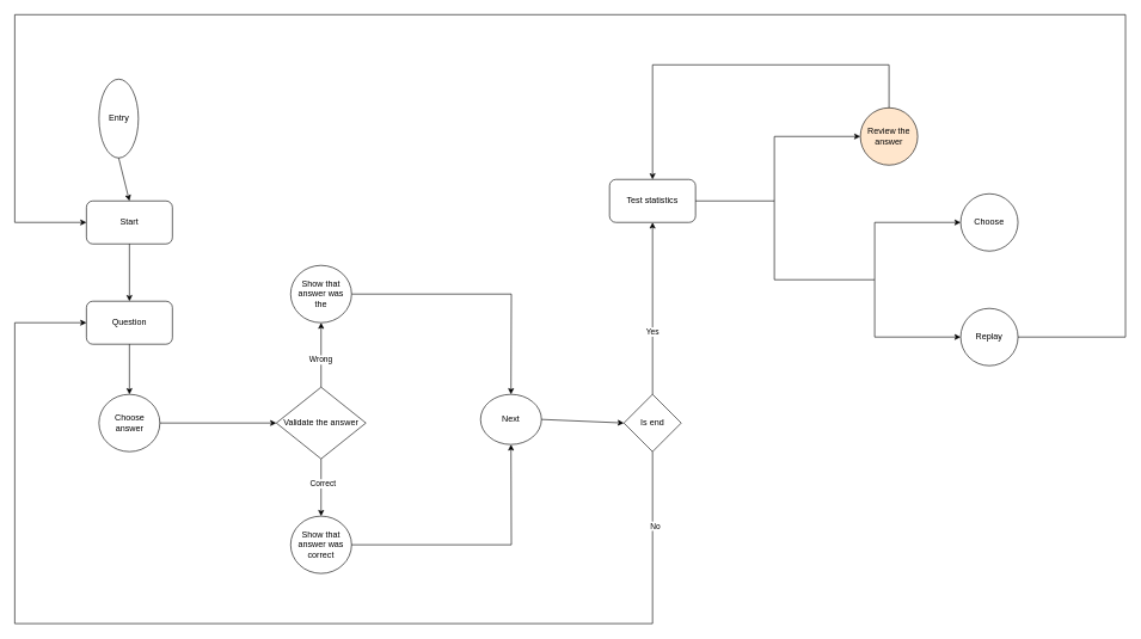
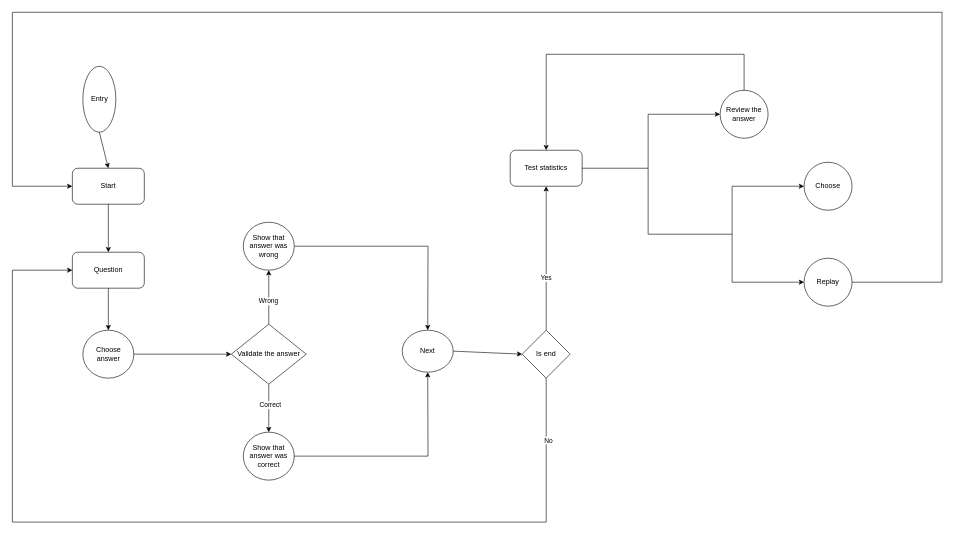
  <mxCell id="0" />
  <mxCell id="1" parent="0" />
  <mxCell id="2" value="Entry" style="ellipse;whiteSpace=wrap;html=1;" vertex="1" parent="1"><mxGeometry x="137.5" y="110" width="55" height="110" as="geometry" /></mxCell>
  <mxCell id="3" value="Start" style="rounded=1;whiteSpace=wrap;html=1;" vertex="1" parent="1"><mxGeometry x="120" y="280" width="120" height="60" as="geometry" /></mxCell>
  <mxCell id="4" value="" style="endArrow=classic;html=1;rounded=0;exitX=0.5;exitY=1;exitDx=0;exitDy=0;entryX=0.5;entryY=0;entryDx=0;entryDy=0;" edge="1" parent="1" source="2" target="3"><mxGeometry width="50" height="50" relative="1" as="geometry"><mxPoint x="390" y="410" as="sourcePoint" /><mxPoint x="440" y="360" as="targetPoint" /></mxGeometry></mxCell>
  <mxCell id="5" value="" style="endArrow=classic;html=1;rounded=0;exitX=0.5;exitY=1;exitDx=0;exitDy=0;entryX=0.5;entryY=0;entryDx=0;entryDy=0;" edge="1" parent="1" source="12" target="17"><mxGeometry width="50" height="50" relative="1" as="geometry"><mxPoint x="424.5" y="640" as="sourcePoint" /><mxPoint x="447.5" y="720" as="targetPoint" /></mxGeometry></mxCell>
  <mxCell id="6" value="Correct" style="edgeLabel;html=1;align=center;verticalAlign=middle;resizable=0;points=[];" vertex="1" connectable="0" parent="5"><mxGeometry x="-0.161" y="2" relative="1" as="geometry"><mxPoint as="offset" /></mxGeometry></mxCell>
  <mxCell id="7" value="" style="endArrow=classic;html=1;rounded=0;exitX=0.5;exitY=0;exitDx=0;exitDy=0;entryX=0.5;entryY=1;entryDx=0;entryDy=0;" edge="1" parent="1" source="12" target="16"><mxGeometry width="50" height="50" relative="1" as="geometry"><mxPoint x="430" y="480" as="sourcePoint" /><mxPoint x="447.5" y="450" as="targetPoint" /></mxGeometry></mxCell>
  <mxCell id="8" value="Wrong" style="edgeLabel;html=1;align=center;verticalAlign=middle;resizable=0;points=[];" vertex="1" connectable="0" parent="7"><mxGeometry x="-0.103" y="1" relative="1" as="geometry"><mxPoint y="1" as="offset" /></mxGeometry></mxCell>
  <mxCell id="9" value="Question" style="rounded=1;whiteSpace=wrap;html=1;" vertex="1" parent="1"><mxGeometry x="120" y="420" width="120" height="60" as="geometry" /></mxCell>
  <mxCell id="10" value="" style="endArrow=classic;html=1;rounded=0;exitX=0.5;exitY=1;exitDx=0;exitDy=0;entryX=0.5;entryY=0;entryDx=0;entryDy=0;" edge="1" parent="1" source="3" target="9"><mxGeometry width="50" height="50" relative="1" as="geometry"><mxPoint x="390" y="510" as="sourcePoint" /><mxPoint x="440" y="460" as="targetPoint" /></mxGeometry></mxCell>
  <mxCell id="11" value="" style="endArrow=classic;html=1;rounded=0;exitX=0.5;exitY=1;exitDx=0;exitDy=0;entryX=0.5;entryY=0;entryDx=0;entryDy=0;" edge="1" parent="1" source="9" target="13"><mxGeometry width="50" height="50" relative="1" as="geometry"><mxPoint x="390" y="510" as="sourcePoint" /><mxPoint x="180" y="550" as="targetPoint" /></mxGeometry></mxCell>
  <mxCell id="12" value="Validate the answer" style="rhombus;whiteSpace=wrap;html=1;" vertex="1" parent="1"><mxGeometry x="385" y="540" width="125" height="100" as="geometry" /></mxCell>
  <mxCell id="13" value="Choose answer" style="ellipse;whiteSpace=wrap;html=1;" vertex="1" parent="1"><mxGeometry x="137.5" y="550" width="85" height="80" as="geometry" /></mxCell>
  <mxCell id="14" value="" style="endArrow=classic;html=1;rounded=0;exitX=1;exitY=0.5;exitDx=0;exitDy=0;entryX=0.5;entryY=0;entryDx=0;entryDy=0;" edge="1" parent="1" source="16" target="19"><mxGeometry width="50" height="50" relative="1" as="geometry"><mxPoint x="510" y="420" as="sourcePoint" /><mxPoint x="700" y="550" as="targetPoint" /><Array as="points"><mxPoint x="713" y="410" /></Array></mxGeometry></mxCell>
  <mxCell id="15" value="" style="endArrow=classic;html=1;rounded=0;exitX=1;exitY=0.5;exitDx=0;exitDy=0;entryX=0;entryY=0.5;entryDx=0;entryDy=0;" edge="1" parent="1" source="13" target="12"><mxGeometry width="50" height="50" relative="1" as="geometry"><mxPoint x="540" y="540" as="sourcePoint" /><mxPoint x="590" y="490" as="targetPoint" /></mxGeometry></mxCell>
- <mxCell id="16" value="Show that answer was the" style="ellipse;whiteSpace=wrap;html=1;" vertex="1" parent="1"><mxGeometry x="405" y="370" width="85" height="80" as="geometry" /></mxCell>
+ <mxCell id="16" value="Show that answer was wrong" style="ellipse;whiteSpace=wrap;html=1;" vertex="1" parent="1"><mxGeometry x="405" y="370" width="85" height="80" as="geometry" /></mxCell>
  <mxCell id="17" value="Show that answer was correct" style="ellipse;whiteSpace=wrap;html=1;" vertex="1" parent="1"><mxGeometry x="405" y="720" width="85" height="80" as="geometry" /></mxCell>
  <mxCell id="18" value="" style="endArrow=classic;html=1;rounded=0;exitX=1;exitY=0.5;exitDx=0;exitDy=0;entryX=0.5;entryY=1;entryDx=0;entryDy=0;" edge="1" parent="1" source="17" target="19"><mxGeometry width="50" height="50" relative="1" as="geometry"><mxPoint x="540" y="540" as="sourcePoint" /><mxPoint x="790" y="760" as="targetPoint" /><Array as="points"><mxPoint x="713" y="760" /></Array></mxGeometry></mxCell>
  <mxCell id="19" value="Next" style="ellipse;whiteSpace=wrap;html=1;" vertex="1" parent="1"><mxGeometry x="670" y="550" width="85" height="70" as="geometry" /></mxCell>
  <mxCell id="20" value="Is end" style="rhombus;whiteSpace=wrap;html=1;" vertex="1" parent="1"><mxGeometry x="870" y="550" width="80" height="80" as="geometry" /></mxCell>
  <mxCell id="21" value="" style="endArrow=classic;html=1;rounded=0;exitX=0.5;exitY=1;exitDx=0;exitDy=0;entryX=0;entryY=0.5;entryDx=0;entryDy=0;" edge="1" parent="1" source="20" target="9"><mxGeometry width="50" height="50" relative="1" as="geometry"><mxPoint x="560" y="620" as="sourcePoint" /><mxPoint x="50" y="470" as="targetPoint" /><Array as="points"><mxPoint x="910" y="870" /><mxPoint y="870" x="20" /><mxPoint y="450" x="20" /></Array></mxGeometry></mxCell>
  <mxCell id="22" value="No" style="edgeLabel;html=1;align=center;verticalAlign=middle;resizable=0;points=[];" vertex="1" connectable="0" parent="21"><mxGeometry x="-0.875" y="3" relative="1" as="geometry"><mxPoint as="offset" /></mxGeometry></mxCell>
  <mxCell id="23" value="" style="endArrow=classic;html=1;rounded=0;exitX=1;exitY=0.5;exitDx=0;exitDy=0;entryX=0;entryY=0.5;entryDx=0;entryDy=0;" edge="1" parent="1" source="19" target="20"><mxGeometry width="50" height="50" relative="1" as="geometry"><mxPoint x="560" y="620" as="sourcePoint" /><mxPoint x="610" y="570" as="targetPoint" /></mxGeometry></mxCell>
  <mxCell id="24" value="" style="endArrow=classic;html=1;rounded=0;exitX=0.5;exitY=0;exitDx=0;exitDy=0;entryX=0.5;entryY=1;entryDx=0;entryDy=0;" edge="1" parent="1" source="20" target="26"><mxGeometry width="50" height="50" relative="1" as="geometry"><mxPoint x="650" y="490" as="sourcePoint" /><mxPoint x="910" y="320" as="targetPoint" /></mxGeometry></mxCell>
  <mxCell id="25" value="Yes" style="edgeLabel;html=1;align=center;verticalAlign=middle;resizable=0;points=[];" vertex="1" connectable="0" parent="24"><mxGeometry x="-0.267" y="1" relative="1" as="geometry"><mxPoint as="offset" /></mxGeometry></mxCell>
  <mxCell id="26" value="Test statistics" style="rounded=1;whiteSpace=wrap;html=1;" vertex="1" parent="1"><mxGeometry x="850" y="250" width="120" height="60" as="geometry" /></mxCell>
  <mxCell id="27" value="" style="endArrow=none;html=1;rounded=0;exitX=1;exitY=0.5;exitDx=0;exitDy=0;exitPerimeter=0;" edge="1" parent="1" source="26"><mxGeometry width="50" height="50" relative="1" as="geometry"><mxPoint x="980" y="280" as="sourcePoint" /><mxPoint x="1080" y="280" as="targetPoint" /></mxGeometry></mxCell>
  <mxCell id="28" value="" style="endArrow=classic;startArrow=classic;html=1;rounded=0;entryX=0;entryY=0.5;entryDx=0;entryDy=0;" edge="1" parent="1" source="32" target="29"><mxGeometry width="50" height="50" relative="1" as="geometry"><mxPoint x="1340" y="310" as="sourcePoint" /><mxPoint x="1190" y="190" as="targetPoint" /><Array as="points"><mxPoint x="1220" y="310" /><mxPoint x="1220" y="390" /><mxPoint x="1080" y="390" /><mxPoint x="1080" y="280" /><mxPoint x="1080" y="190" /></Array></mxGeometry></mxCell>
- <mxCell id="29" value="Review the answer" style="ellipse;whiteSpace=wrap;html=1;aspect=fixed;fillColor=#ffe6cc;" vertex="1" parent="1"><mxGeometry x="1200" y="150" width="80" height="80" as="geometry" /></mxCell>
+ <mxCell id="29" value="Review the answer" style="ellipse;whiteSpace=wrap;html=1;aspect=fixed;" vertex="1" parent="1"><mxGeometry x="1200" y="150" width="80" height="80" as="geometry" /></mxCell>
  <mxCell id="30" value="" style="endArrow=classic;html=1;rounded=0;exitX=0.5;exitY=0;exitDx=0;exitDy=0;entryX=0.5;entryY=0;entryDx=0;entryDy=0;" edge="1" parent="1" source="29" target="26"><mxGeometry width="50" height="50" relative="1" as="geometry"><mxPoint x="820" y="450" as="sourcePoint" /><mxPoint x="850" y="90" as="targetPoint" /><Array as="points"><mxPoint x="1240" y="90" /><mxPoint x="910" y="90" /></Array></mxGeometry></mxCell>
  <mxCell id="31" value="" style="endArrow=classic;html=1;rounded=0;entryX=0;entryY=0.5;entryDx=0;entryDy=0;" edge="1" parent="1" target="33"><mxGeometry width="50" height="50" relative="1" as="geometry"><mxPoint x="1220" y="390" as="sourcePoint" /><mxPoint x="1340" y="470" as="targetPoint" /><Array as="points"><mxPoint x="1220" y="470" /></Array></mxGeometry></mxCell>
  <mxCell id="32" value="Choose" style="ellipse;whiteSpace=wrap;html=1;aspect=fixed;" vertex="1" parent="1"><mxGeometry x="1340" y="270" width="80" height="80" as="geometry" /></mxCell>
  <mxCell id="33" value="Replay" style="ellipse;whiteSpace=wrap;html=1;aspect=fixed;" vertex="1" parent="1"><mxGeometry x="1340" y="430" width="80" height="80" as="geometry" /></mxCell>
  <mxCell id="34" value="" style="endArrow=classic;html=1;rounded=0;exitX=1;exitY=0.5;exitDx=0;exitDy=0;entryX=0;entryY=0.5;entryDx=0;entryDy=0;" edge="1" parent="1" source="33" target="3"><mxGeometry width="50" height="50" relative="1" as="geometry"><mxPoint x="1160" y="570" as="sourcePoint" /><mxPoint y="370" as="targetPoint" x="20" /><Array as="points"><mxPoint x="1570" y="470" /><mxPoint x="1570" y="20" /><mxPoint y="20" x="20" /><mxPoint y="310" x="20" /></Array></mxGeometry></mxCell>
